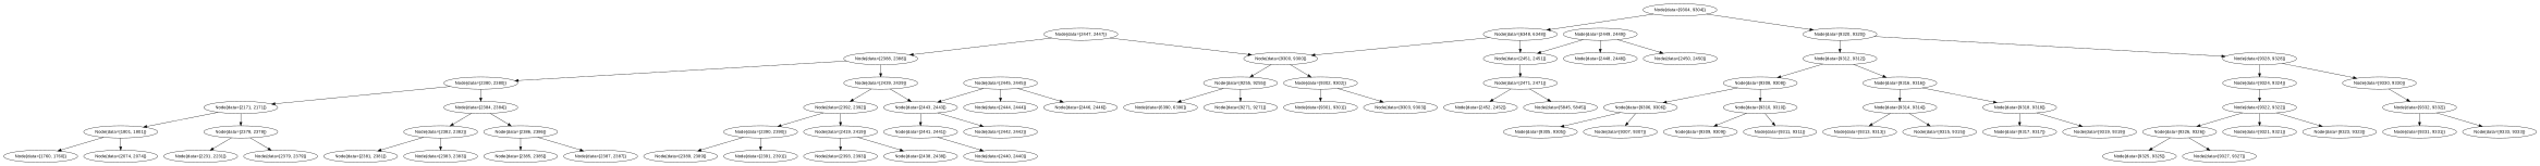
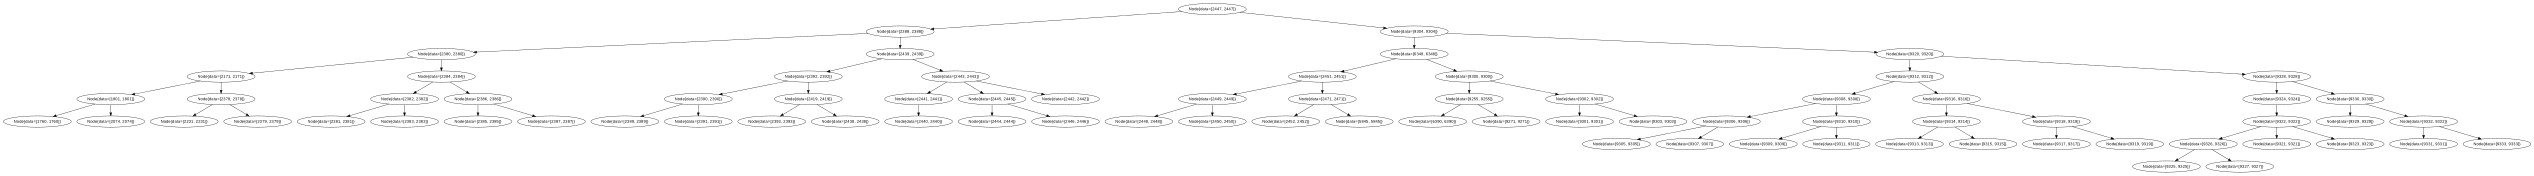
  digraph {
    fontname="Liberation Sans"
    node [fontname="Liberation Sans"]
    edge [fontname="Liberation Sans"]
    n1 [label="Node{data=[2447, 2447]}"]
    n2 [label="Node{data=[2388, 2388]}"]
    n3 [label="Node{data=[9304, 9304]}"]
    n4 [label="Node{data=[2380, 2380]}"]
    n5 [label="Node{data=[2439, 2439]}"]
    n6 [label="Node{data=[6348, 6348]}"]
    n7 [label="Node{data=[9320, 9320]}"]
    n8 [label="Node{data=[2171, 2171]}"]
    n9 [label="Node{data=[2384, 2384]}"]
    n10 [label="Node{data=[2392, 2392]}"]
    n11 [label="Node{data=[2443, 2443]}"]
    n12 [label="Node{data=[1801, 1801]}"]
    n13 [label="Node{data=[2378, 2378]}"]
    n14 [label="Node{data=[2382, 2382]}"]
    n15 [label="Node{data=[2386, 2386]}"]
    n16 [label="Node{data=[1760, 1760]}"]
    n17 [label="Node{data=[2074, 2074]}"]
    n18 [label="Node{data=[2231, 2231]}"]
    n19 [label="Node{data=[2379, 2379]}"]
    n20 [label="Node{data=[2381, 2381]}"]
    n21 [label="Node{data=[2383, 2383]}"]
    n22 [label="Node{data=[2385, 2385]}"]
    n23 [label="Node{data=[2387, 2387]}"]
    n24 [label="Node{data=[2390, 2390]}"]
    n25 [label="Node{data=[2419, 2419]}"]
    n26 [label="Node{data=[2441, 2441]}"]
    n27 [label="Node{data=[2445, 2445]}"]
    n28 [label="Node{data=[2442, 2442]}"]
    n29 [label="Node{data=[2389, 2389]}"]
    n30 [label="Node{data=[2391, 2391]}"]
    n31 [label="Node{data=[2393, 2393]}"]
    n32 [label="Node{data=[2438, 2438]}"]
    n33 [label="Node{data=[2440, 2440]}"]
    n34 [label="Node{data=[2444, 2444]}"]
    n35 [label="Node{data=[2446, 2446]}"]
    n36 [label="Node{data=[2451, 2451]}"]
    n37 [label="Node{data=[9300, 9300]}"]
    n38 [label="Node{data=[9312, 9312]}"]
    n39 [label="Node{data=[9328, 9328]}"]
    n40 [label="Node{data=[2449, 2449]}"]
    n41 [label="Node{data=[2471, 2471]}"]
    n42 [label="Node{data=[9255, 9255]}"]
    n43 [label="Node{data=[9302, 9302]}"]
    n44 [label="Node{data=[2448, 2448]}"]
    n45 [label="Node{data=[2450, 2450]}"]
    n46 [label="Node{data=[2452, 2452]}"]
    n47 [label="Node{data=[5845, 5845]}"]
    n48 [label="Node{data=[6390, 6390]}"]
    n49 [label="Node{data=[9271, 9271]}"]
    n50 [label="Node{data=[9301, 9301]}"]
    n51 [label="Node{data=[9303, 9303]}"]
    n52 [label="Node{data=[9308, 9308]}"]
    n53 [label="Node{data=[9316, 9316]}"]
    n54 [label="Node{data=[9324, 9324]}"]
    n55 [label="Node{data=[9330, 9330]}"]
    n56 [label="Node{data=[9306, 9306]}"]
    n57 [label="Node{data=[9310, 9310]}"]
    n58 [label="Node{data=[9314, 9314]}"]
    n59 [label="Node{data=[9318, 9318]}"]
    n60 [label="Node{data=[9305, 9305]}"]
    n61 [label="Node{data=[9307, 9307]}"]
    n62 [label="Node{data=[9309, 9309]}"]
    n63 [label="Node{data=[9311, 9311]}"]
    n64 [label="Node{data=[9313, 9313]}"]
    n65 [label="Node{data=[9315, 9315]}"]
    n66 [label="Node{data=[9317, 9317]}"]
    n67 [label="Node{data=[9319, 9319]}"]
    n68 [label="Node{data=[9322, 9322]}"]
+   n69 [label="Node{data=[9329, 9329]}"]
    n70 [label="Node{data=[9332, 9332]}"]
    n71 [label="Node{data=[9326, 9326]}"]
    n72 [label="Node{data=[9321, 9321]}"]
    n73 [label="Node{data=[9323, 9323]}"]
    n74 [label="Node{data=[9325, 9325]}"]
    n75 [label="Node{data=[9327, 9327]}"]
    n76 [label="Node{data=[9331, 9331]}"]
    n77 [label="Node{data=[9333, 9333]}"]
    n1 -> n2
-   n1 -> n37
+   n1 -> n3
    n2 -> n4
    n2 -> n5
    n3 -> n6
    n3 -> n7
    n4 -> n8
    n4 -> n9
    n5 -> n10
    n5 -> n11
    n6 -> n36
    n6 -> n37
    n7 -> n38
    n7 -> n39
    n8 -> n12
    n8 -> n13
    n9 -> n14
    n9 -> n15
    n10 -> n24
    n10 -> n25
    n11 -> n26
-   n27 -> n11
+   n11 -> n27
    n11 -> n28
    n12 -> n16
    n12 -> n17
    n13 -> n18
    n13 -> n19
    n14 -> n20
    n14 -> n21
    n15 -> n22
    n15 -> n23
    n24 -> n29
    n24 -> n30
    n25 -> n31
    n25 -> n32
    n26 -> n33
    n27 -> n34
    n27 -> n35
-   n40 -> n36
+   n36 -> n40
    n36 -> n41
    n37 -> n42
    n37 -> n43
    n38 -> n52
    n38 -> n53
    n39 -> n54
    n39 -> n55
    n40 -> n44
    n40 -> n45
    n41 -> n46
    n41 -> n47
    n42 -> n48
    n42 -> n49
    n43 -> n50
    n43 -> n51
    n52 -> n56
    n52 -> n57
    n53 -> n58
    n53 -> n59
    n54 -> n68
+   n55 -> n69
    n55 -> n70
    n56 -> n60
    n56 -> n61
    n57 -> n62
    n57 -> n63
    n58 -> n64
    n58 -> n65
    n59 -> n66
    n59 -> n67
    n68 -> n71
    n68 -> n72
    n68 -> n73
    n70 -> n76
    n70 -> n77
    n71 -> n74
    n71 -> n75
  }
